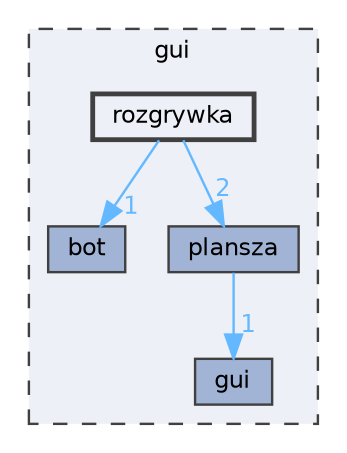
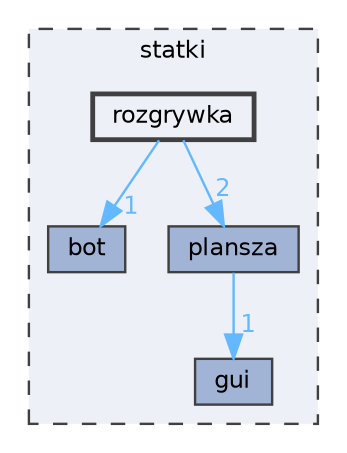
  digraph {
    compound=true
    node [color=grey25 fillcolor="#a2b4d6" fontname=Helvetica fontsize=10 shape=box style=filled]
    edge [color=steelblue1 fontcolor=steelblue1 fontname=Helvetica fontsize=10 headlabel=1 labeldistance=1.5 labelfontname=Helvetica labelfontsize=10]
    n1 [height=0.2 label=bot width=0.4]
    n2 [height=0.2 label=gui width=0.4]
    n3 [height=0.2 label=plansza width=0.4]
    n4 [fillcolor="#edf0f7" height=0.2 label=rozgrywka style="filled,bold" width=0.4]
    subgraph cluster_1 {
      bgcolor="#edf0f7"
      fontname=Helvetica
      fontsize=10
-     label=gui
+     label=statki
      pencolor=grey25
      style="filled,dashed"
      n1
      n2
      n3
      n4
    }
    n3 -> n2
    n4 -> n1
    n4 -> n3 [headlabel=2]
  }
